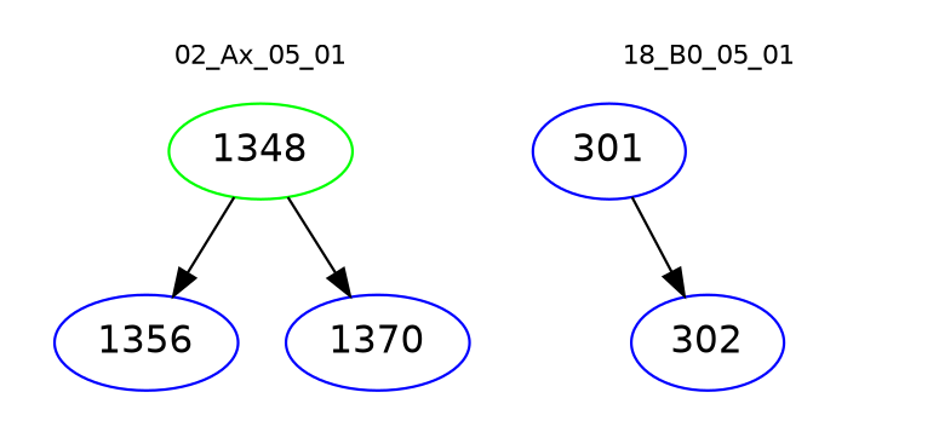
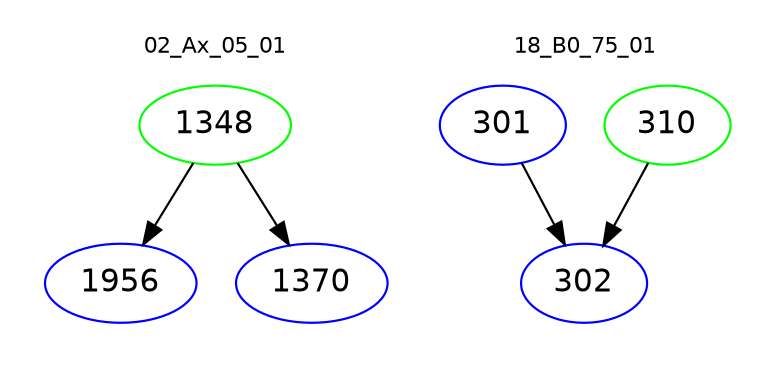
  digraph {
    fontname="DejaVu Sans"
    node [color=blue fontname="DejaVu Sans"]
    edge [color=black fontname="DejaVu Sans"]
    n1 [color=green label=1348]
-   n2 [label=1356]
+   n2 [label=1956]
    n3 [label=1370]
+   n4 [color=green label=310]
    n5 [label=302]
    n6 [label=301]
    subgraph cluster_1 {
      color=white
      fontsize=10
      label="02_Ax_05_01"
      n1
      n2
      n3
    }
    subgraph cluster_2 {
      color=white
      fontsize=10
-     label="18_B0_05_01"
+     label="18_B0_75_01"
+     n4
      n5
      n6
    }
    n1 -> n2
    n1 -> n3
+   n4 -> n5
    n6 -> n5
  }
